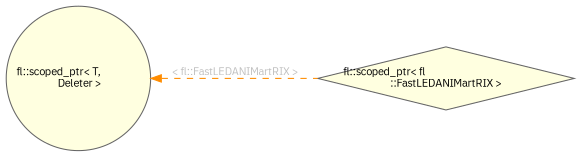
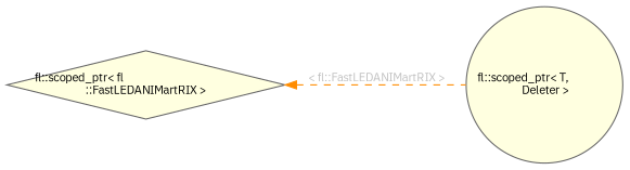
  digraph {
    rankdir=LR
    fontname="IBM Plex Sans"
    node [color=gray40 fillcolor=lightyellow fontname="IBM Plex Sans" fontsize=10 style=filled]
    n1 [fontcolor=black height=0.2 label="fl::scoped_ptr\< T,\l Deleter \>" shape=circle width=0.4]
    n2 [height=0.2 label="fl::scoped_ptr\< fl\l::FastLEDANIMartRIX \>" shape=diamond width=0.4]
-   n1 -> n2 [color=darkorange dir=back fontcolor=grey fontname="IBM Plex Sans" fontsize=10 label=" \< fl::FastLEDANIMartRIX \>" labelfontname=Helvetica labelfontsize=10 style=dashed]
+   n2 -> n1 [color=darkorange dir=back fontcolor=grey fontname="IBM Plex Sans" fontsize=10 label=" \< fl::FastLEDANIMartRIX \>" labelfontname=Helvetica labelfontsize=10 style=dashed]
  }
